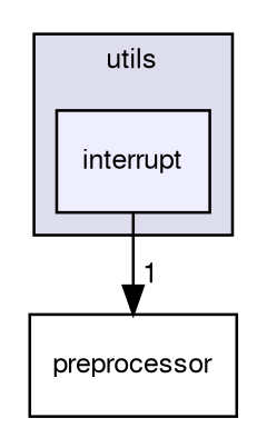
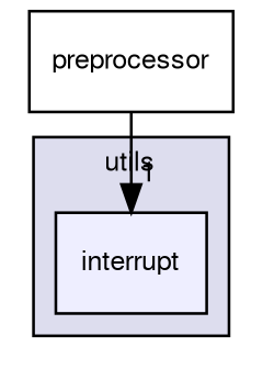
  digraph {
    compound=true
    node [fontname=FreeSans fontsize=10 shape=box]
    n1 [fillcolor="#eeeeff" label=interrupt pencolor=black style=filled]
    n2 [label=preprocessor]
    subgraph cluster_1 {
      bgcolor="#ddddee"
      fontname=FreeSans
      fontsize=10
      label=utils
      pencolor=black
      n1
    }
-   n1 -> n2 [headlabel=1 labeldistance=1.5 labelfontname=FreeSans labelfontsize=10]
+   n2 -> n1 [headlabel=1 labeldistance=1.5 labelfontname=FreeSans labelfontsize=10]
  }
